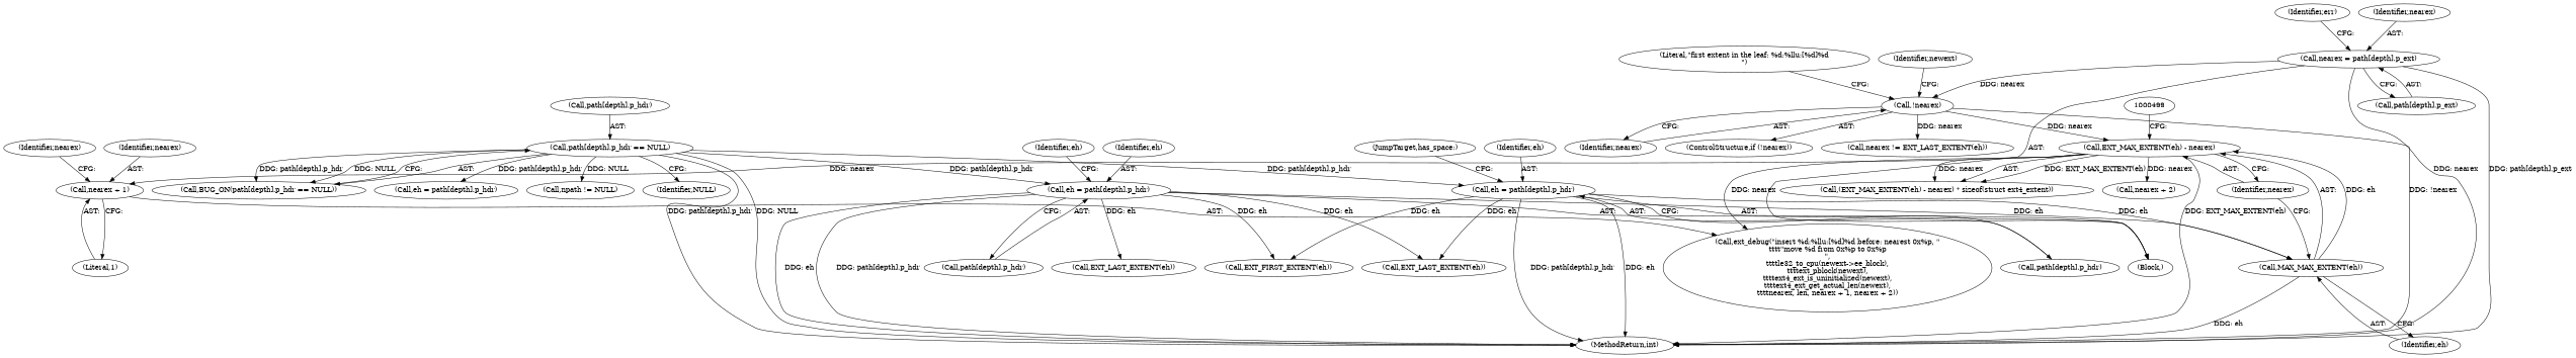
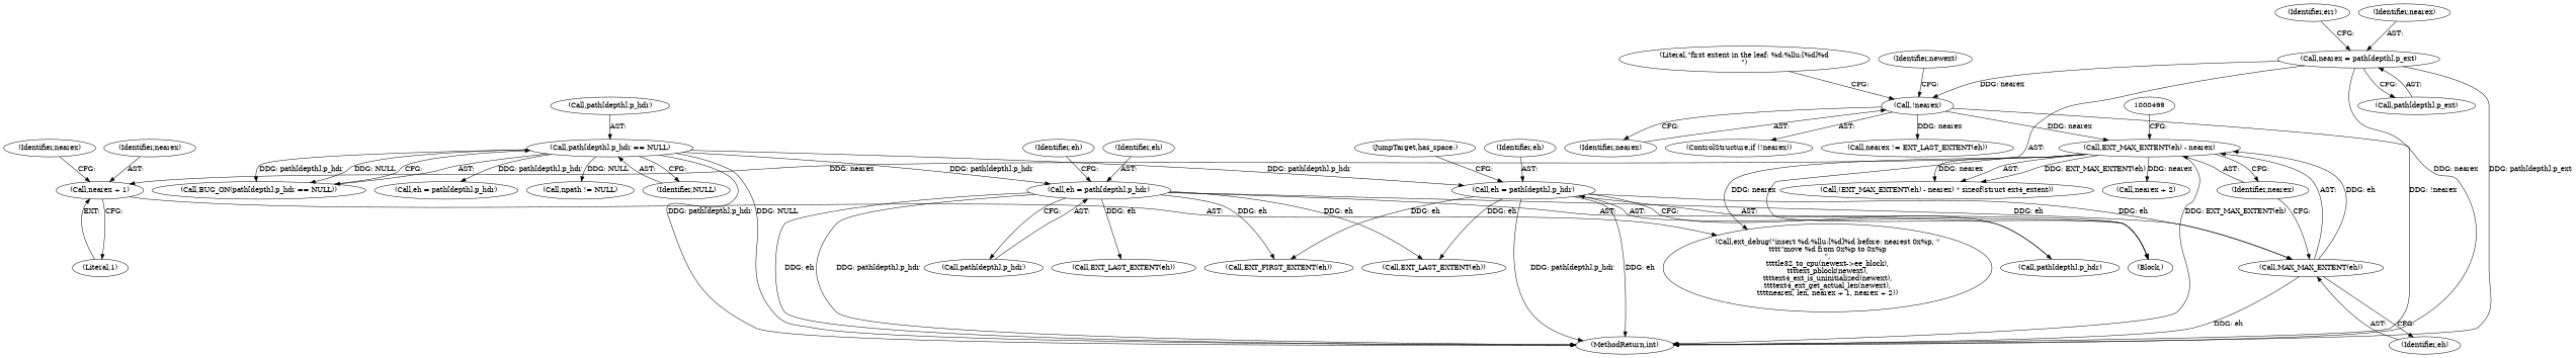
  digraph {
    n1 [label="(Call,nearex + 1)"]
    n2 [label="(Call,ext_debug(\"insert %d:%llu:[%d]%d before: nearest 0x%p, \"\n\t\t\t\t\"move %d from 0x%p to 0x%p\n\",\n\t\t\t\tle32_to_cpu(newext->ee_block),\n\t\t\t\text_pblock(newext),\n\t\t\t\text4_ext_is_uninitialized(newext),\n\t\t\t\text4_ext_get_actual_len(newext),\n\t\t\t\tnearex, len, nearex + 1, nearex + 2))"]
    n3 [label="(Literal,1)"]
    n4 [label="(Call,EXT_MAX_EXTENT(eh) - nearex)"]
    n5 [label="(Call,(EXT_MAX_EXTENT(eh) - nearex) * sizeof(struct ext4_extent))"]
    n6 [label="(Identifier,nearex)"]
    n7 [label="(MethodReturn,int)"]
    n8 [label="(Call,nearex + 2)"]
    n9 [label="(Call,MAX_MAX_EXTENT(eh))"]
    n10 [label="(Identifier,eh)"]
    n11 [label="(Call,eh = path[depth].p_hdr)"]
    n12 [label="(Call,path[depth].p_hdr)"]
    n13 [label="(Call,EXT_LAST_EXTENT(eh))"]
    n14 [label="(Call,EXT_LAST_EXTENT(eh))"]
    n15 [label="(Block,)"]
    n16 [label="(Call,EXT_FIRST_EXTENT(eh))"]
    n17 [label="(Call,path[depth].p_hdr == NULL)"]
    n18 [label="(Call,eh = path[depth].p_hdr)"]
    n19 [label="(Call,BUG_ON(path[depth].p_hdr == NULL))"]
    n20 [label="(Call,eh = path[depth].p_hdr)"]
    n21 [label="(Call,npath != NULL)"]
    n22 [label="(Identifier,NULL)"]
    n23 [label="(Call,path[depth].p_hdr)"]
    n24 [label="(Call,!nearex)"]
    n25 [label="(Identifier,nearex)"]
    n26 [label="(ControlStructure,if (!nearex))"]
    n27 [label="(Call,nearex != EXT_LAST_EXTENT(eh))"]
    n28 [label="(Call,nearex = path[depth].p_ext)"]
    n29 [label="(Call,path[depth].p_ext)"]
    n30 [label="(Identifier,eh)"]
    n31 [label="(Call,path[depth].p_hdr)"]
    n32 [label="(Literal,\"first extent in the leaf: %d:%llu:[%d]%d\n\")"]
    n33 [label="(JumpTarget,has_space:)"]
    n34 [label="(Identifier,nearex)"]
    n35 [label="(Identifier,nearex)"]
    n36 [label="(Identifier,eh)"]
    n37 [label="(Identifier,eh)"]
    n38 [label="(Identifier,err)"]
    n39 [label="(Identifier,nearex)"]
    n40 [label="(Identifier,newext)"]
    1000499
    n1 -> n2 [label="AST: "]
    n1 -> n3 [label="CFG: "]
-   n3 -> n1 [label="AST: "]
+   n3 -> n1 [label="EXT: "]
    n4 -> n1 [label="DDG: nearex"]
    n4 -> n2 [label="DDG: nearex"]
    n4 -> n5 [label="AST: "]
    n4 -> n5 [label="DDG: EXT_MAX_EXTENT(eh)"]
    n4 -> n5 [label="DDG: nearex"]
    n4 -> n6 [label="CFG: "]
    n4 -> n7 [label="DDG: EXT_MAX_EXTENT(eh)"]
    n4 -> n8 [label="DDG: nearex"]
    n6 -> n4 [label="AST: "]
    n6 -> n9 [label="CFG: "]
    n9 -> n4 [label="AST: "]
    n9 -> n4 [label="DDG: eh"]
    n9 -> n7 [label="DDG: eh"]
    n9 -> n10 [label="CFG: "]
    n10 -> n9 [label="AST: "]
    n11 -> n7 [label="DDG: path[depth].p_hdr"]
    n11 -> n7 [label="DDG: eh"]
    n11 -> n9 [label="DDG: eh"]
    n11 -> n12 [label="CFG: "]
    n11 -> n13 [label="DDG: eh"]
    n11 -> n14 [label="DDG: eh"]
    n11 -> n15 [label="AST: "]
    n11 -> n16 [label="DDG: eh"]
    n12 -> n11 [label="AST: "]
    n17 -> n7 [label="DDG: path[depth].p_hdr"]
    n17 -> n7 [label="DDG: NULL"]
    n17 -> n11 [label="DDG: path[depth].p_hdr"]
    n17 -> n18 [label="DDG: path[depth].p_hdr"]
    n17 -> n19 [label="AST: "]
    n17 -> n19 [label="DDG: path[depth].p_hdr"]
    n17 -> n19 [label="DDG: NULL"]
    n17 -> n20 [label="DDG: path[depth].p_hdr"]
    n17 -> n21 [label="DDG: NULL"]
    n17 -> n22 [label="CFG: "]
    n18 -> n7 [label="DDG: path[depth].p_hdr"]
    n18 -> n7 [label="DDG: eh"]
    n18 -> n9 [label="DDG: eh"]
    n18 -> n14 [label="DDG: eh"]
    n18 -> n15 [label="AST: "]
    n18 -> n16 [label="DDG: eh"]
    n18 -> n23 [label="CFG: "]
    n19 -> n17 [label="CFG: "]
+   n22 -> n17 [label="AST: "]
    n23 -> n18 [label="AST: "]
    n24 -> n4 [label="DDG: nearex"]
    n24 -> n7 [label="DDG: !nearex"]
    n24 -> n25 [label="CFG: "]
    n24 -> n26 [label="AST: "]
    n24 -> n27 [label="DDG: nearex"]
    n25 -> n24 [label="AST: "]
    n28 -> n7 [label="DDG: path[depth].p_ext"]
    n28 -> n7 [label="DDG: nearex"]
    n28 -> n15 [label="AST: "]
    n28 -> n24 [label="DDG: nearex"]
    n28 -> n29 [label="CFG: "]
    n29 -> n28 [label="AST: "]
    n30 -> n11 [label="CFG: "]
    n31 -> n17 [label="AST: "]
    n32 -> n24 [label="CFG: "]
    n33 -> n18 [label="CFG: "]
    n34 -> n1 [label="CFG: "]
    n35 -> n1 [label="AST: "]
    n36 -> n18 [label="AST: "]
    n37 -> n11 [label="AST: "]
    n38 -> n28 [label="CFG: "]
    n39 -> n28 [label="AST: "]
    n40 -> n24 [label="CFG: "]
    1000499 -> n4 [label="CFG: "]
  }
